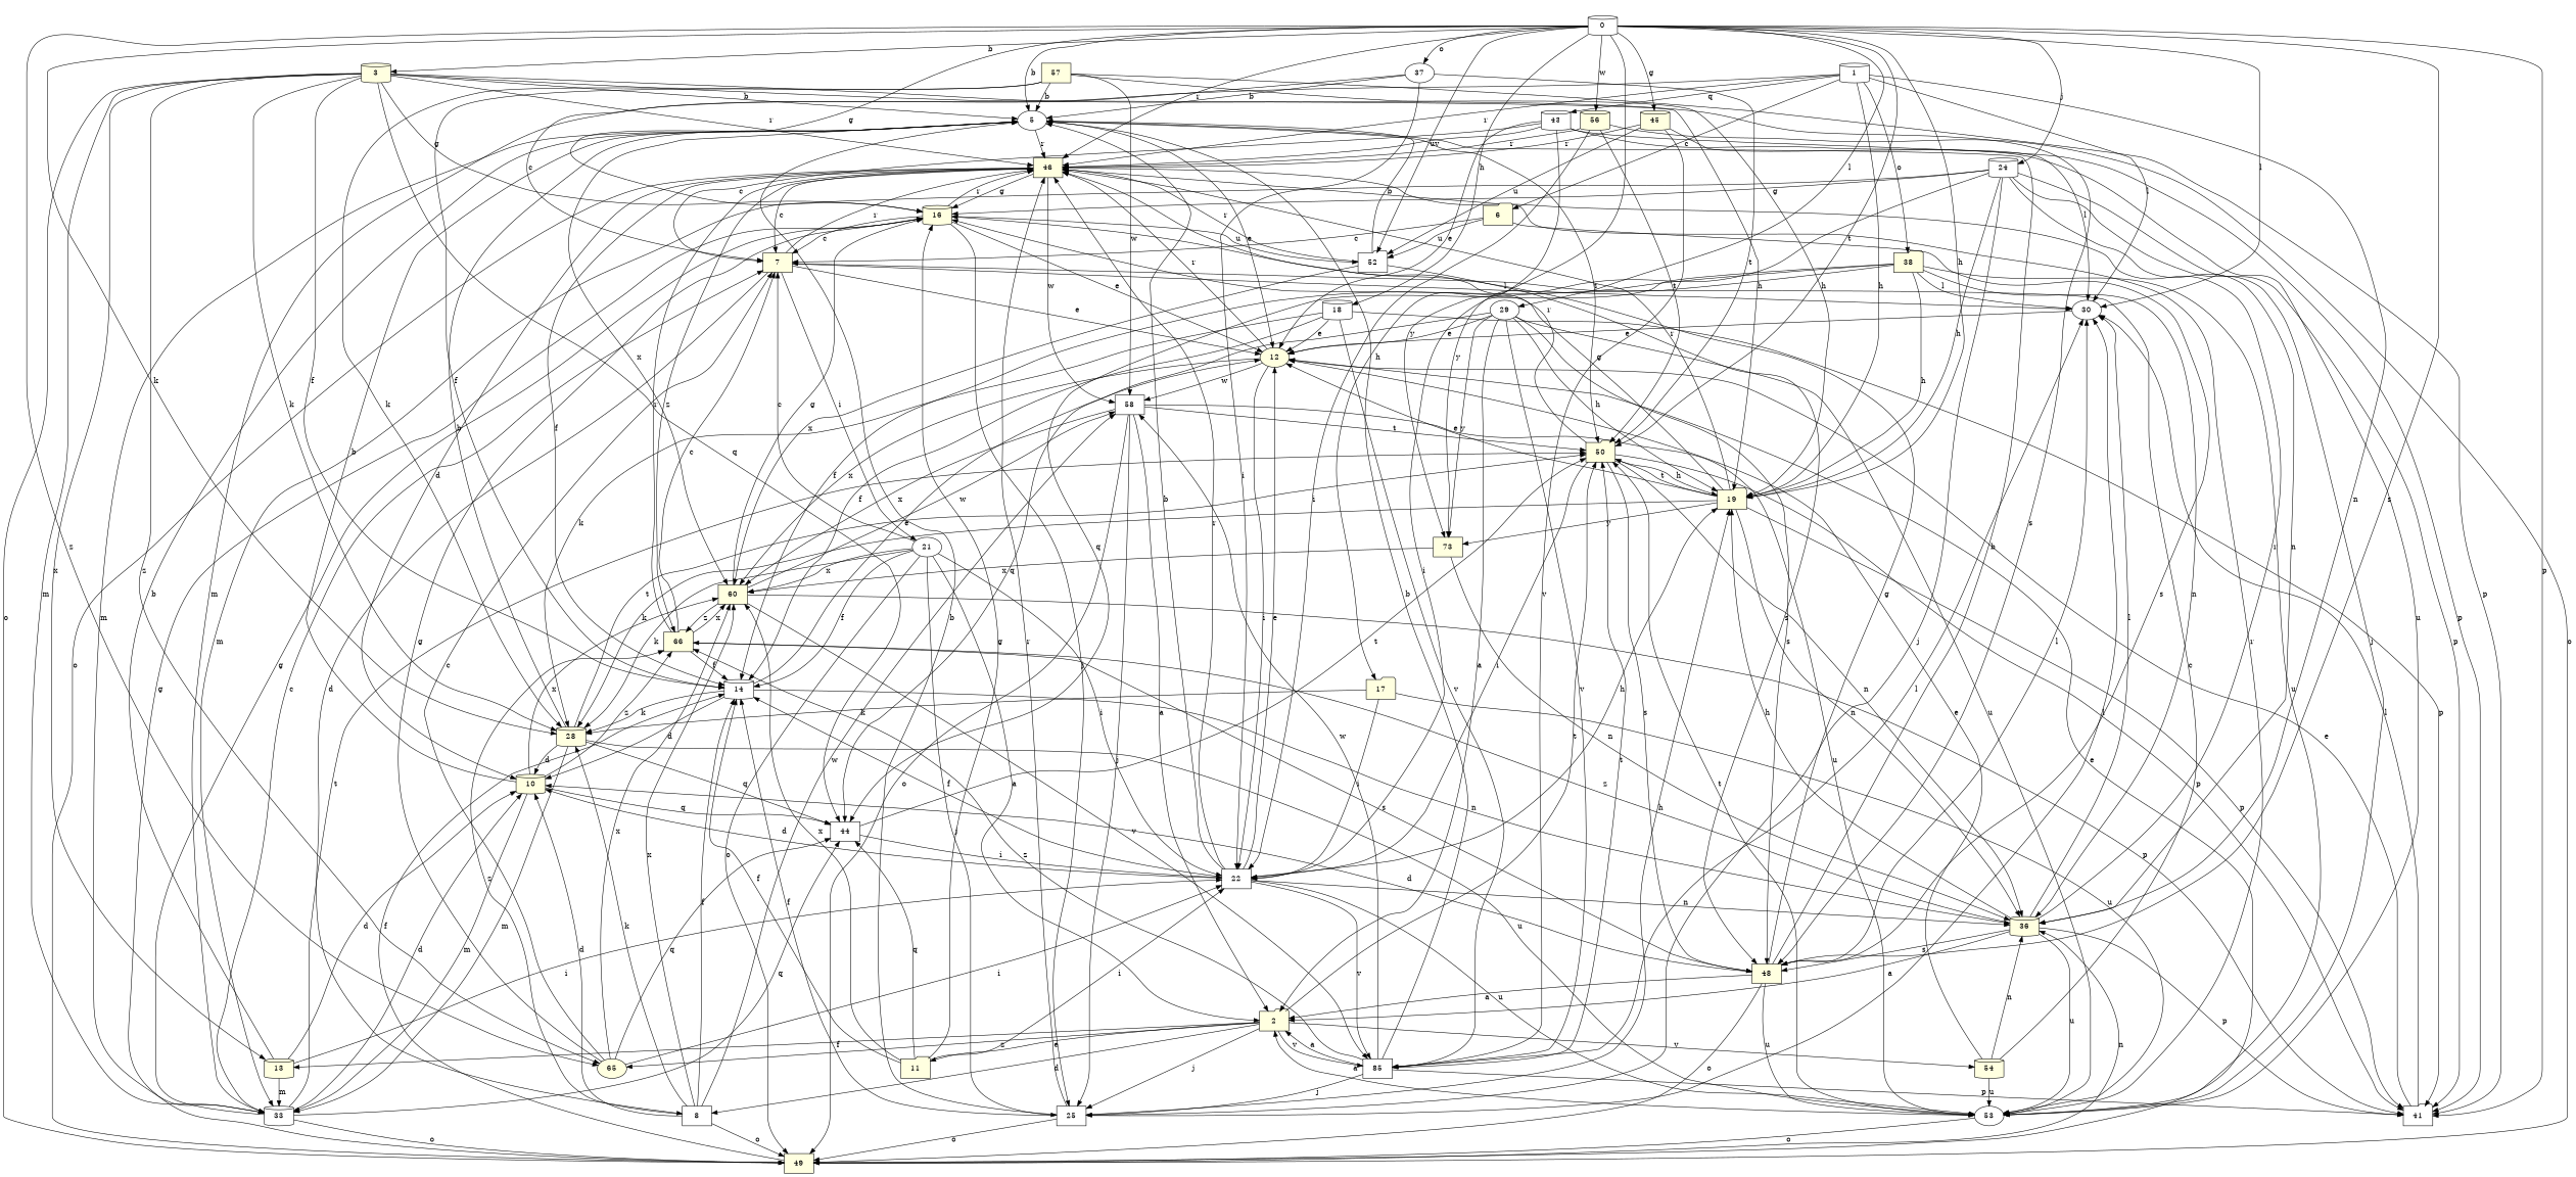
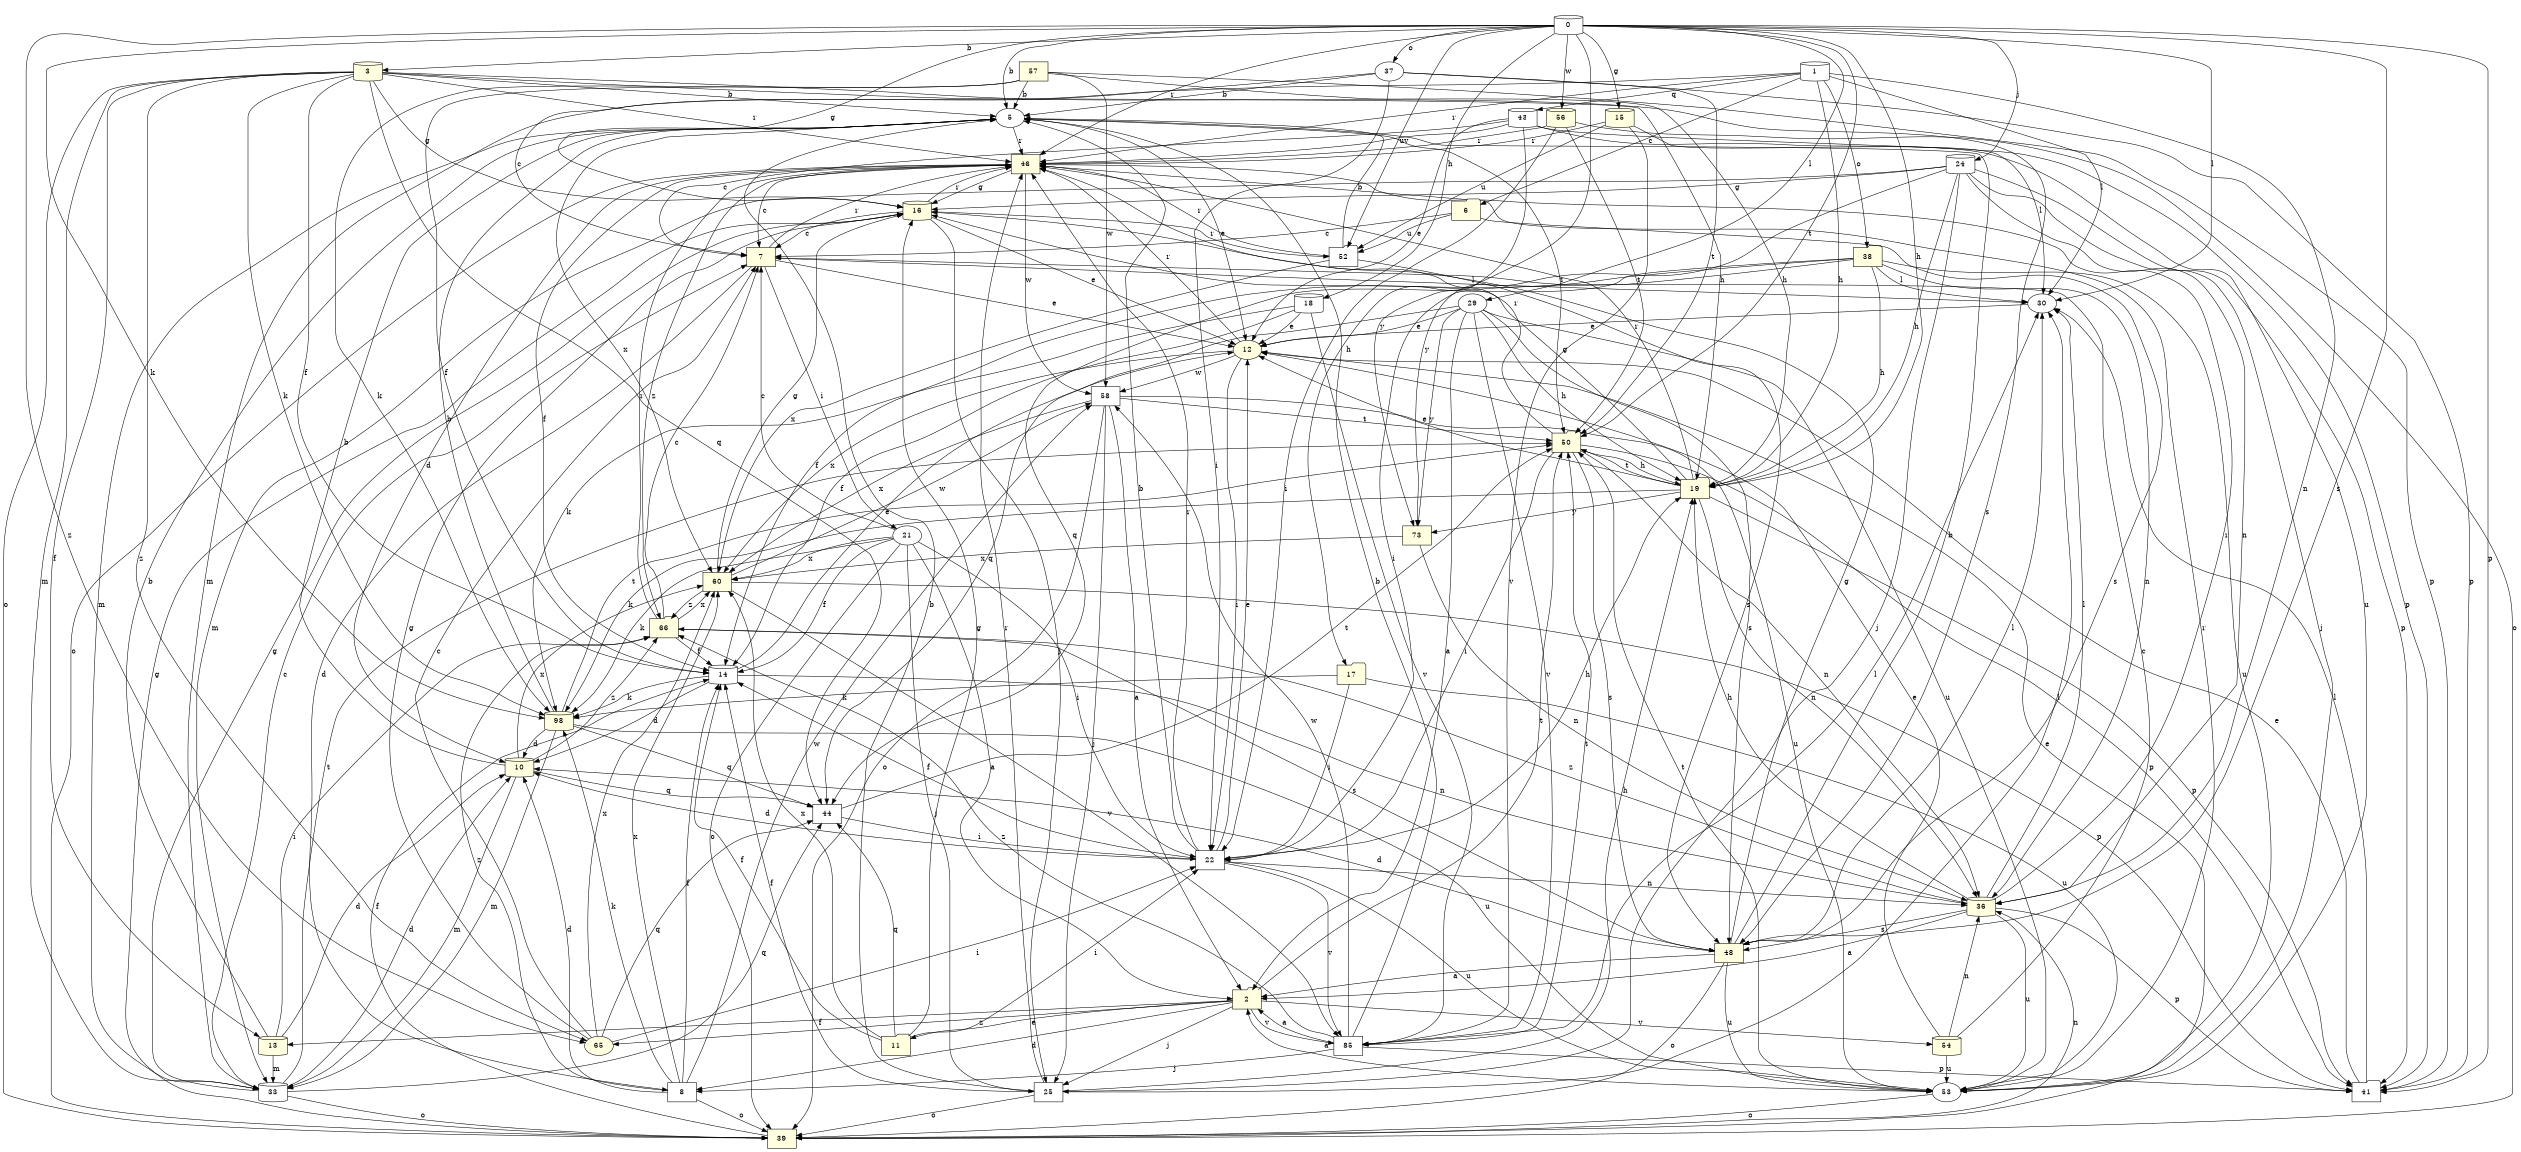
  strict digraph {
    node [fillcolor=lightyellow shape=cylinder style=filled]
    0 [fillcolor=white]
    3
    5 [fillcolor=white shape=ellipse]
-   15 [label=45]
+   15
    16
    17 [shape=folder]
    18 [fillcolor=white]
    19 [shape=folder]
    24 [fillcolor=white]
-   28
+   28 [label=98]
    29 [fillcolor=white shape=ellipse]
    30 [fillcolor=white shape=ellipse]
    37 [fillcolor=white shape=ellipse]
    41 [fillcolor=white shape=folder]
    46 [shape=box]
    48 [shape=box]
    50 [shape=folder]
    52 [fillcolor=white shape=folder]
    56
    65 [shape=ellipse]
    33 [fillcolor=white]
    13
    14 [fillcolor=white]
-   39 [shape=box label=49]
+   39 [shape=box]
    44 [fillcolor=white shape=box]
    12 [shape=ellipse]
    60 [shape=box]
    n28 [fillcolor=white label=85 shape=box]
    25 [fillcolor=white shape=box]
    7 [shape=box]
    22 [fillcolor=white shape=box]
    53 [fillcolor=white shape=ellipse]
    n33 [label=36]
    n34 [label=73 shape=box]
    10
    2 [shape=folder]
    66 [shape=folder]
    58 [fillcolor=white shape=box]
    1 [fillcolor=white]
    6 [shape=folder]
    38 [shape=folder]
    43 [fillcolor=white]
    57 [shape=box]
    8 [fillcolor=white shape=box]
    11 [shape=folder]
    54
    21 [fillcolor=white shape=ellipse]
    0 -> 3 [label=b]
    0 -> 5 [label=b]
    0 -> 15 [label=g]
    0 -> 16 [label=g]
    0 -> 17 [label=h]
    0 -> 18 [label=h]
    0 -> 19 [label=h]
    0 -> 24 [label=j]
    0 -> 28 [label=k]
    0 -> 29 [label=l]
    0 -> 30 [label=l]
    0 -> 37 [label=o]
    0 -> 41 [label=p]
    0 -> 46 [label=r]
    0 -> 48 [label=s]
    0 -> 50 [label=t]
    0 -> 52 [label=u]
    0 -> 56 [label=w]
    0 -> 65 [label=z]
    3 -> 5 [label=b]
    3 -> 16 [label=g]
    3 -> 19 [label=h]
    3 -> 28 [label=k]
    3 -> 46 [label=r]
    3 -> 48 [label=s]
    3 -> 65 [label=z]
    3 -> 33 [label=m]
-   3 -> 13 [label=x]
+   3 -> 13 [label=f]
    3 -> 14 [label=f]
    3 -> 39 [label=o]
    3 -> 44 [label=q]
    5 -> 46 [label=r]
    5 -> 50 [label=t]
    5 -> 33 [label=m]
    5 -> 12 [label=e]
    5 -> 60 [label=x]
    15 -> 30 [label=l]
    15 -> 46 [label=r]
    15 -> 52 [label=u]
    15 -> n28 [label=v]
    16 -> 46 [label=r]
-   16 -> 52 [label=u]
+   16 -> 52 [label=r]
    16 -> 12 [label=e]
    16 -> 25 [label=j]
    16 -> 7 [label=c]
    17 -> 28 [label=k]
    17 -> 22 [label=i]
    17 -> 53 [label=u]
    18 -> 28 [label=k]
-   18 -> 41 [label=p]
+   37 -> 41 [label=p]
    18 -> 14 [label=f]
    18 -> 12 [label=e]
    18 -> n28 [label=v]
    19 -> 16 [label=g]
    19 -> 28 [label=k]
    19 -> 41 [label=p]
    19 -> 46 [label=r]
    19 -> 50 [label=t]
    19 -> 12 [label=e]
    19 -> n33 [label=n]
    19 -> n34 [label=y]
    24 -> 16 [label=g]
    24 -> 19 [label=h]
    24 -> 41 [label=p]
    24 -> 33 [label=m]
    24 -> 25 [label=j]
    24 -> 53 [label=j]
    24 -> n33 [label=n]
    24 -> n34 [label=y]
    28 -> 5 [label=b]
    28 -> 50 [label=t]
    28 -> 33 [label=m]
    28 -> 44 [label=q]
    28 -> 53 [label=u]
    28 -> 10 [label=d]
    29 -> 19 [label=h]
    29 -> 48 [label=s]
    29 -> 44 [label=q]
    29 -> 12 [label=e]
    29 -> n28 [label=v]
    29 -> 53 [label=u]
    29 -> n34 [label=y]
    29 -> 2 [label=a]
    30 -> 12 [label=e]
    37 -> 5 [label=b]
    37 -> 50 [label=t]
    37 -> 7 [label=c]
    37 -> 22 [label=i]
    41 -> 30 [label=l]
    41 -> 12 [label=e]
    46 -> 16 [label=g]
    46 -> 14 [label=f]
    46 -> 39 [label=o]
    46 -> 7 [label=c]
    46 -> 10 [label=d]
    46 -> 66 [label=z]
    46 -> 58 [label=w]
    48 -> 5 [label=b]
    48 -> 16 [label=g]
    48 -> 30 [label=l]
    48 -> 39 [label=o]
    48 -> 53 [label=u]
    48 -> 10 [label=d]
    48 -> 2 [label=a]
    50 -> 19 [label=h]
    50 -> 41 [label=p]
    50 -> 46 [label=r]
    50 -> 48 [label=s]
    50 -> 22 [label=i]
    50 -> n33 [label=n]
    52 -> 5 [label=b]
    52 -> 46 [label=r]
    52 -> 48 [label=s]
    52 -> 60 [label=x]
    56 -> 46 [label=r]
    56 -> 50 [label=t]
    56 -> 39 [label=o]
    56 -> 22 [label=i]
    65 -> 16 [label=g]
    65 -> 44 [label=q]
    65 -> 60 [label=x]
    65 -> 7 [label=c]
    65 -> 22 [label=i]
    33 -> 16 [label=g]
    33 -> 50 [label=t]
    33 -> 39 [label=o]
    33 -> 44 [label=q]
    33 -> 7 [label=c]
    33 -> 10 [label=d]
    13 -> 5 [label=b]
    13 -> 33 [label=m]
-   13 -> 22 [label=i]
+   13 -> 66 [label=i]
    13 -> 10 [label=d]
    14 -> 28 [label=k]
    14 -> 12 [label=e]
    14 -> n33 [label=n]
    14 -> 10 [label=d]
    39 -> 16 [label=g]
    39 -> 14 [label=f]
    39 -> 12 [label=e]
    39 -> n33 [label=n]
    44 -> 50 [label=t]
    44 -> 22 [label=i]
    12 -> 46 [label=r]
    12 -> 60 [label=x]
    12 -> 22 [label=i]
    12 -> 58 [label=w]
    60 -> 16 [label=g]
    60 -> 41 [label=p]
    60 -> n28 [label=v]
    60 -> 66 [label=z]
    60 -> 58 [label=w]
    n28 -> 5 [label=b]
    n28 -> 30 [label=l]
    n28 -> 41 [label=p]
    n28 -> 50 [label=t]
-   n28 -> 25 [label=j]
+   n28 -> 8 [label=j]
    n28 -> 2 [label=a]
    n28 -> 66 [label=z]
    n28 -> 58 [label=w]
    25 -> 5 [label=b]
    25 -> 19 [label=h]
    25 -> 30 [label=l]
    25 -> 46 [label=r]
    25 -> 14 [label=f]
    25 -> 39 [label=o]
    7 -> 30 [label=l]
    7 -> 46 [label=r]
    7 -> 12 [label=e]
    7 -> 8 [label=d]
    7 -> 21 [label=i]
    22 -> 5 [label=b]
    22 -> 19 [label=h]
    22 -> 46 [label=r]
    22 -> 14 [label=f]
    22 -> 12 [label=e]
    22 -> n28 [label=v]
    22 -> 53 [label=u]
    22 -> n33 [label=n]
    22 -> 10 [label=d]
    53 -> 46 [label=r]
    53 -> 50 [label=t]
    53 -> 39 [label=o]
    53 -> 2 [label=a]
    n33 -> 19 [label=h]
    n33 -> 30 [label=l]
    n33 -> 41 [label=p]
    n33 -> 46 [label=r]
    n33 -> 48 [label=s]
    n33 -> 53 [label=u]
    n33 -> 2 [label=a]
    n33 -> 66 [label=z]
    n34 -> 60 [label=x]
    n34 -> n33 [label=n]
    10 -> 5 [label=b]
    10 -> 33 [label=m]
    10 -> 44 [label=q]
    10 -> 60 [label=x]
    10 -> 66 [label=z]
    2 -> 50 [label=t]
    2 -> 65 [label=z]
    2 -> 13 [label=f]
    2 -> n28 [label=v]
    2 -> 25 [label=j]
    2 -> 8 [label=d]
    2 -> 11 [label=e]
    2 -> 54 [label=v]
    66 -> 46 [label=r]
    66 -> 48 [label=s]
    66 -> 14 [label=f]
    66 -> 60 [label=x]
    66 -> 7 [label=c]
    58 -> 50 [label=t]
    58 -> 39 [label=o]
    58 -> 60 [label=x]
    58 -> 25 [label=j]
    58 -> 53 [label=u]
    58 -> 2 [label=a]
    1 -> 19 [label=h]
    1 -> 30 [label=l]
    1 -> 46 [label=r]
    1 -> 33 [label=m]
    1 -> n33 [label=n]
    1 -> 6 [label=c]
    1 -> 38 [label=o]
    1 -> 43 [label=q]
    6 -> 48 [label=s]
    6 -> 52 [label=u]
    6 -> 7 [label=c]
    38 -> 19 [label=h]
    38 -> 30 [label=l]
    38 -> 14 [label=f]
    38 -> 44 [label=q]
    38 -> 22 [label=i]
    38 -> 53 [label=u]
    38 -> n33 [label=n]
    43 -> 41 [label=p]
    43 -> 46 [label=v]
    43 -> 12 [label=e]
    43 -> 7 [label=c]
    43 -> 53 [label=u]
    43 -> n34 [label=y]
    57 -> 5 [label=b]
    57 -> 19 [label=h]
    57 -> 28 [label=k]
    57 -> 41 [label=p]
    57 -> 14 [label=f]
    57 -> 58 [label=w]
    8 -> 28 [label=k]
    8 -> 14 [label=f]
    8 -> 39 [label=o]
    8 -> 60 [label=x]
    8 -> 10 [label=d]
    8 -> 66 [label=z]
    8 -> 58 [label=w]
    11 -> 16 [label=g]
    11 -> 14 [label=f]
    11 -> 44 [label=q]
    11 -> 60 [label=x]
    11 -> 22 [label=i]
    54 -> 12 [label=e]
    54 -> 7 [label=c]
    54 -> 53 [label=u]
    54 -> n33 [label=n]
    21 -> 28 [label=k]
    21 -> 14 [label=f]
    21 -> 39 [label=o]
    21 -> 60 [label=x]
    21 -> 25 [label=j]
    21 -> 7 [label=c]
    21 -> 22 [label=i]
    21 -> 2 [label=a]
  }
